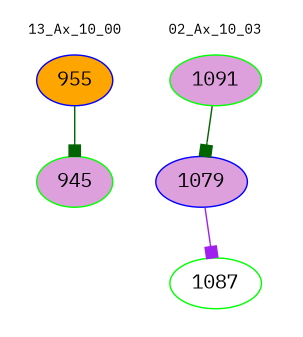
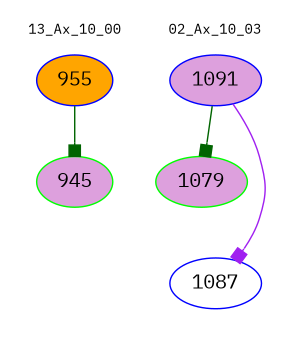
  digraph {
    fontname="IBM Plex Mono"
    node [color=green fillcolor=plum fontname="IBM Plex Mono" style=filled]
    edge [arrowhead=box color=darkgreen fontname="IBM Plex Mono"]
    n1 [color=blue fillcolor=orange label=955]
    n2 [label=945]
-   n3 [label=1091]
-   n4 [color=blue label=1079]
-   n5 [fillcolor=white label=1087]
+   n3 [color=blue label=1091]
+   n4 [label=1079]
+   n5 [color=blue fillcolor=white label=1087]
    subgraph cluster_1 {
      color=white
      fontsize=10
      label="13_Ax_10_00"
      n1
      n2
    }
    subgraph cluster_2 {
      color=white
      fontsize=10
      label="02_Ax_10_03"
      n3
      n4
      n5
    }
    n1 -> n2
    n3 -> n4
-   n4 -> n5 [color=purple]
+   n3 -> n5 [color=purple]
  }
